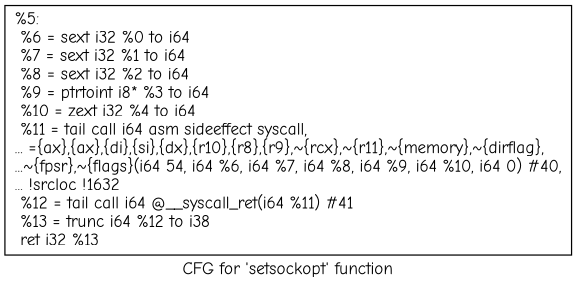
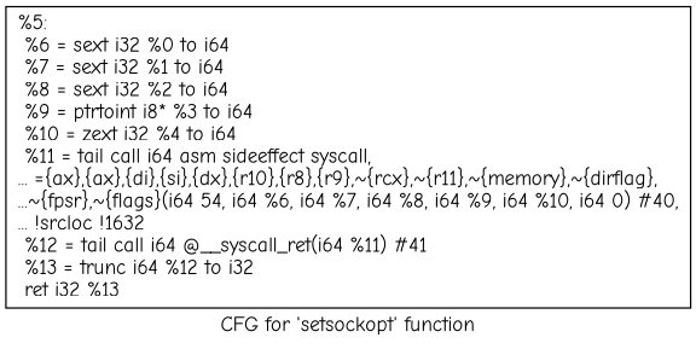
  digraph {
    label="CFG for 'setsockopt' function"
    fontname="Comic Neue"
-   n1 [label="{%5:\l  %6 = sext i32 %0 to i64\l  %7 = sext i32 %1 to i64\l  %8 = sext i32 %2 to i64\l  %9 = ptrtoint i8* %3 to i64\l  %10 = zext i32 %4 to i64\l  %11 = tail call i64 asm sideeffect syscall,\l... =\{ax\},\{ax\},\{di\},\{si\},\{dx\},\{r10\},\{r8\},\{r9\},~\{rcx\},~\{r11\},~\{memory\},~\{dirflag\},\l...~\{fpsr\},~\{flags\}(i64 54, i64 %6, i64 %7, i64 %8, i64 %9, i64 %10, i64 0) #40,\l... !srcloc !1632\l  %12 = tail call i64 @__syscall_ret(i64 %11) #41\l  %13 = trunc i64 %12 to i38\l  ret i32 %13\l}" shape=record fontname="Comic Neue"]
+   n1 [label="{%5:\l  %6 = sext i32 %0 to i64\l  %7 = sext i32 %1 to i64\l  %8 = sext i32 %2 to i64\l  %9 = ptrtoint i8* %3 to i64\l  %10 = zext i32 %4 to i64\l  %11 = tail call i64 asm sideeffect syscall,\l... =\{ax\},\{ax\},\{di\},\{si\},\{dx\},\{r10\},\{r8\},\{r9\},~\{rcx\},~\{r11\},~\{memory\},~\{dirflag\},\l...~\{fpsr\},~\{flags\}(i64 54, i64 %6, i64 %7, i64 %8, i64 %9, i64 %10, i64 0) #40,\l... !srcloc !1632\l  %12 = tail call i64 @__syscall_ret(i64 %11) #41\l  %13 = trunc i64 %12 to i32\l  ret i32 %13\l}" shape=record fontname="Comic Neue"]
  }
